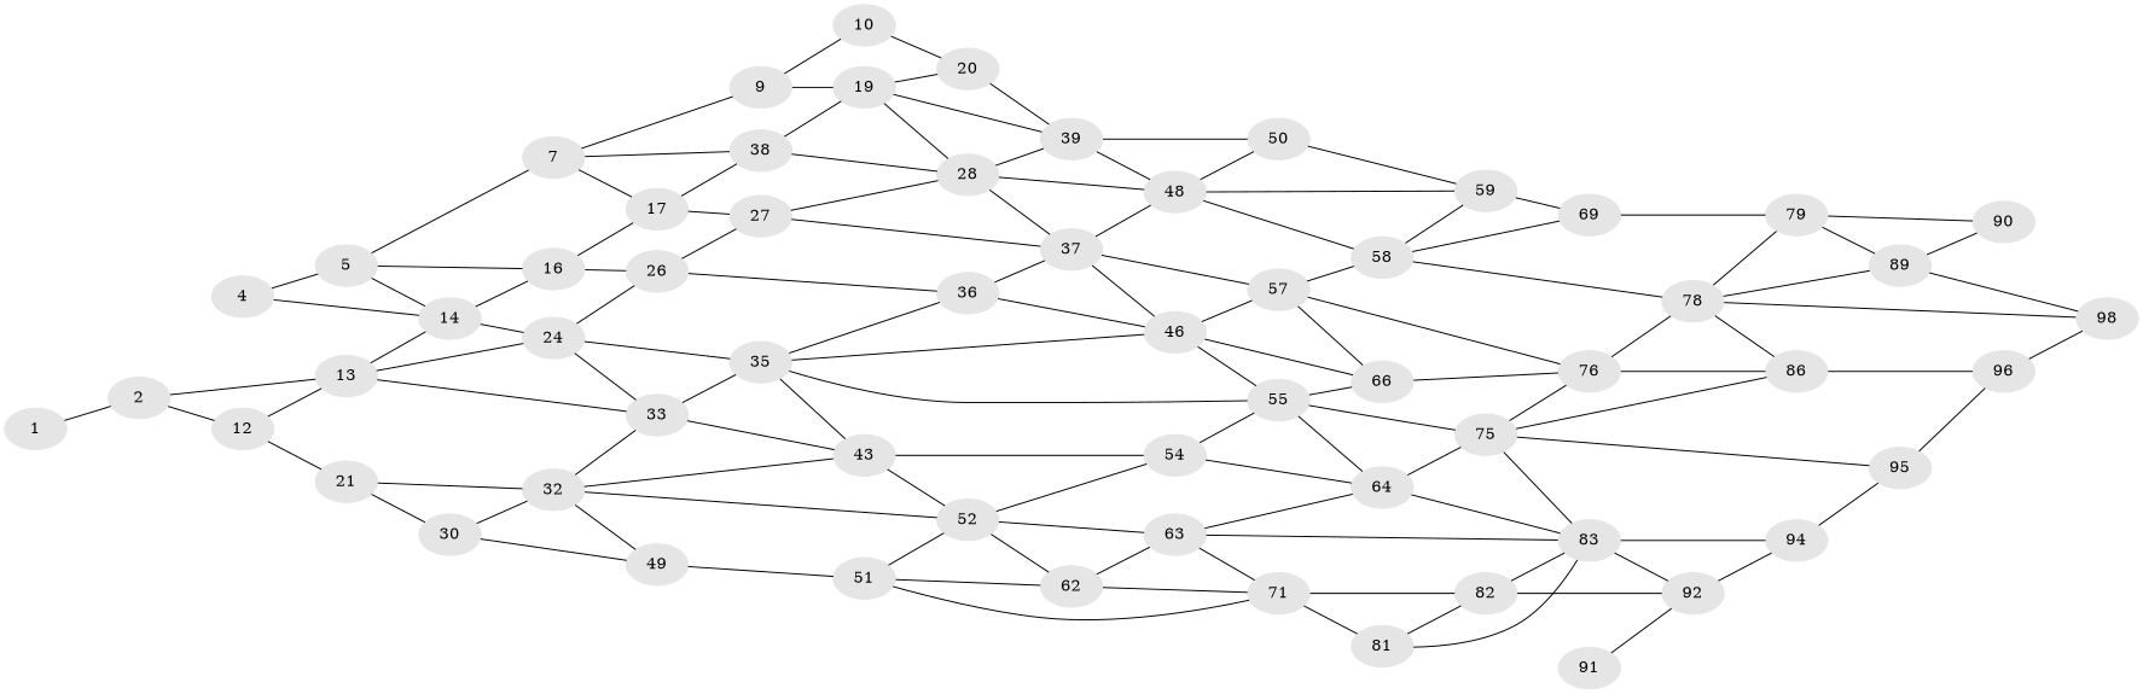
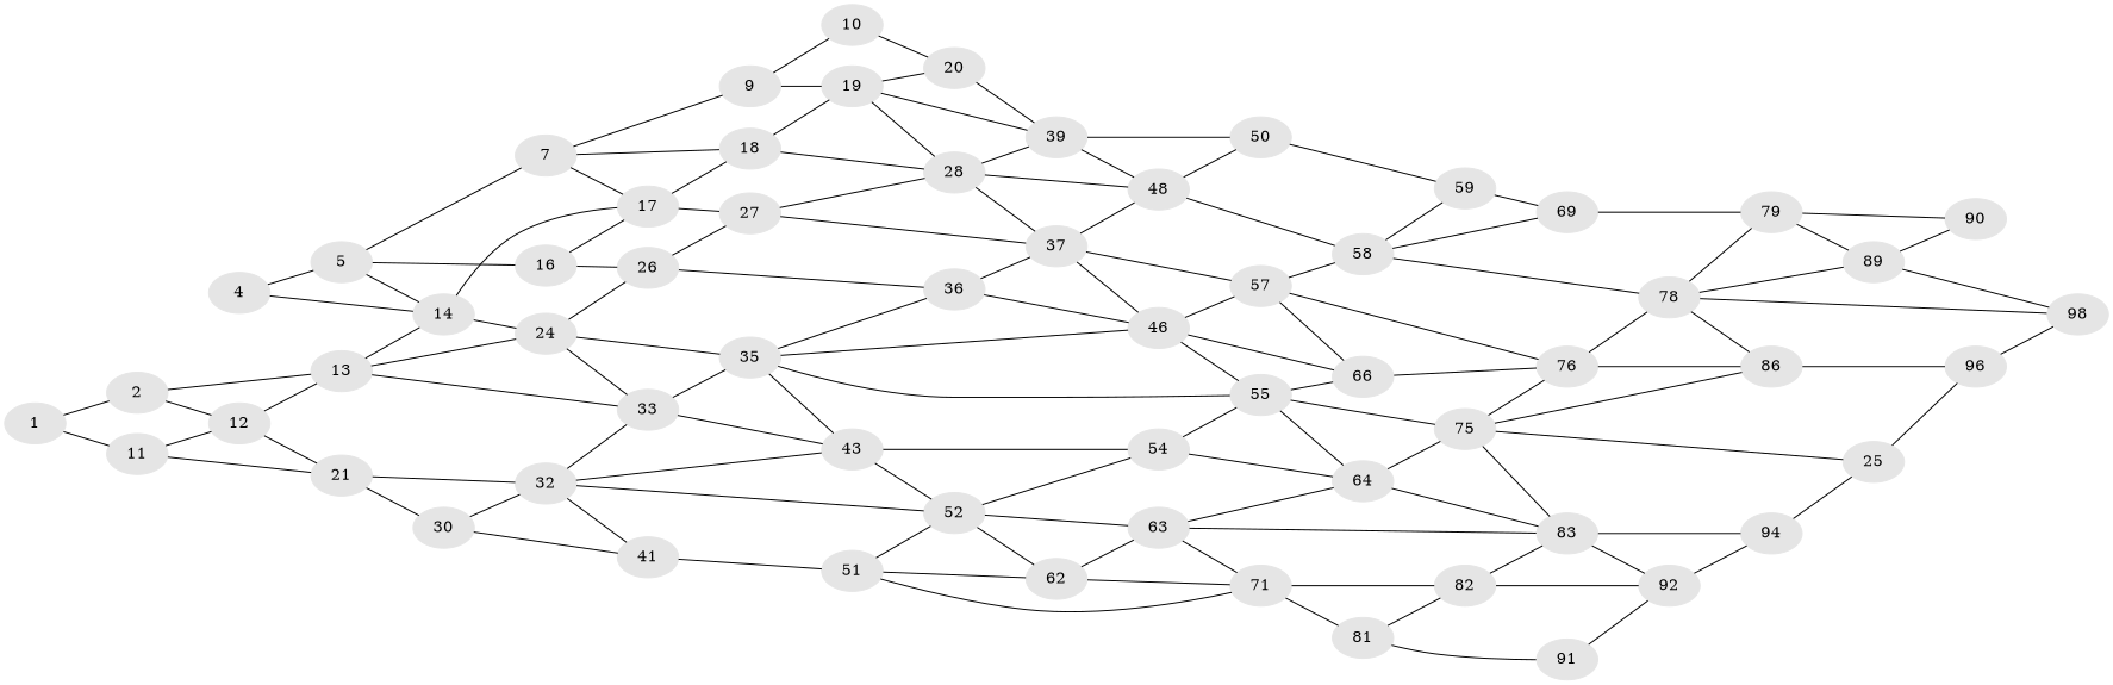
  graph {
    rankdir=LR
    node [color=gray90 style=filled]
    2 [super="+3"]
    12
    13 [super="+23"]
    1
+   11
    21 [super="+22"]
    5 [super="+6"]
    4
    14 [super="+15"]
    24 [super="+25"]
    33 [super="+34"]
    7 [super="+8"]
    16
    9
    17
-   18 [label=38]
+   18
    26
    10
    19 [super="+29"]
    27
    28 [super="+38"]
    20 [super="+30"]
    39 [super="+40"]
    n24 [label=30]
    32 [super="+42"]
    35 [super="+45"]
    43 [super="+44"]
    36
    37 [super="+47"]
    48 [super="+49"]
    50
-   41 [label=49]
+   41
    52 [super="+53"]
    46 [super="+56"]
    55 [super="+65"]
    57 [super="+67"]
    58 [super="+68"]
    59 [super="+60"]
    51 [super="+61"]
    54
    62
    63 [super="+73"]
    66
    64 [super="+74"]
    75 [super="+85"]
    76 [super="+77"]
    71 [super="+72"]
    69 [super="+70"]
    78 [super="+88"]
    81
    82
    83 [super="+84"]
    86 [super="+87"]
-   95
+   95 [label=25]
    79 [super="+80"]
    89 [super="+99"]
    98
    92 [super="+93"]
    94
    90 [super="+100"]
    91
    96 [super="+97"]
    2 -- 12
    2 -- 13
    12 -- 13
    12 -- 21
    13 -- 14
    13 -- 24
    13 -- 33
    1 -- 2
+   1 -- 11
+   11 -- 12
+   11 -- 21
    21 -- n24
    21 -- 32
    5 -- 14
    5 -- 7
    5 -- 16
    4 -- 5
    4 -- 14
    14 -- 24 [weight=2]
-   14 -- 16
+   14 -- 17
    24 -- 33
    24 -- 26
    24 -- 35
    33 -- 35
    33 -- 43 [weight=2]
    7 -- 9
    7 -- 17
    7 -- 18
    16 -- 17
    16 -- 26
    9 -- 10
    9 -- 19
    17 -- 18
    17 -- 27
    18 -- 19
    18 -- 28
    26 -- 27
    26 -- 36
    10 -- 20
    19 -- 28
    19 -- 20 [weight=2]
    19 -- 39
    27 -- 28
    27 -- 37
    28 -- 39
    28 -- 37
    28 -- 48
    20 -- 39
    39 -- 48
    39 -- 50
    n24 -- 32
    n24 -- 41
    32 -- 33
    32 -- 43
    32 -- 41
    32 -- 52
    35 -- 43
    35 -- 36
    35 -- 46
    35 -- 55
    43 -- 52
    43 -- 54
    36 -- 37
    36 -- 46
    37 -- 48
    37 -- 46
    37 -- 57
    48 -- 50
    48 -- 58
-   48 -- 59
    50 -- 59
    41 -- 51
    52 -- 54
    52 -- 62
    52 -- 63
    46 -- 55
    46 -- 57
    46 -- 66
    55 -- 66
    55 -- 64
    55 -- 75
    57 -- 58 [weight=2]
    57 -- 66
    57 -- 76
    58 -- 59
    58 -- 69
    58 -- 78
    59 -- 69 [weight=2]
    51 -- 52
    51 -- 62
    51 -- 71
    54 -- 55
    54 -- 64
    62 -- 63
    62 -- 71
    63 -- 64 [weight=2]
    63 -- 71
    63 -- 83
    66 -- 76
    64 -- 75
    64 -- 83
    75 -- 76
    75 -- 83
    75 -- 86
    75 -- 95
    76 -- 78
    76 -- 86 [weight=2]
    71 -- 81
    71 -- 82
    69 -- 79 [weight=2]
    78 -- 86
    78 -- 79
    78 -- 89
    78 -- 98
    81 -- 82
-   81 -- 83
+   81 -- 91
    82 -- 83
    82 -- 92
    83 -- 92
    83 -- 94
    86 -- 96 [weight=2]
    95 -- 96
    79 -- 89
    79 -- 90
    89 -- 98
    89 -- 90 [weight=2]
    92 -- 94
    94 -- 95
    91 -- 92
    96 -- 98
  }
